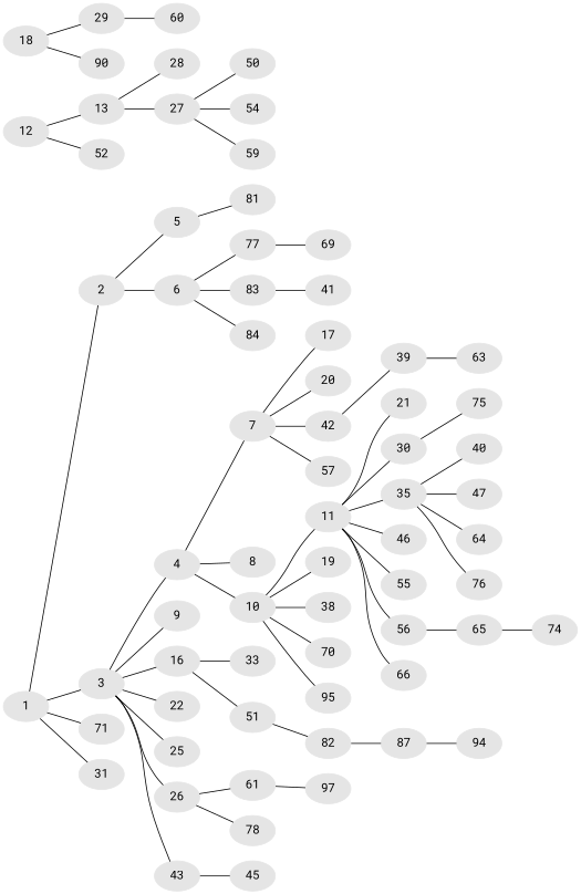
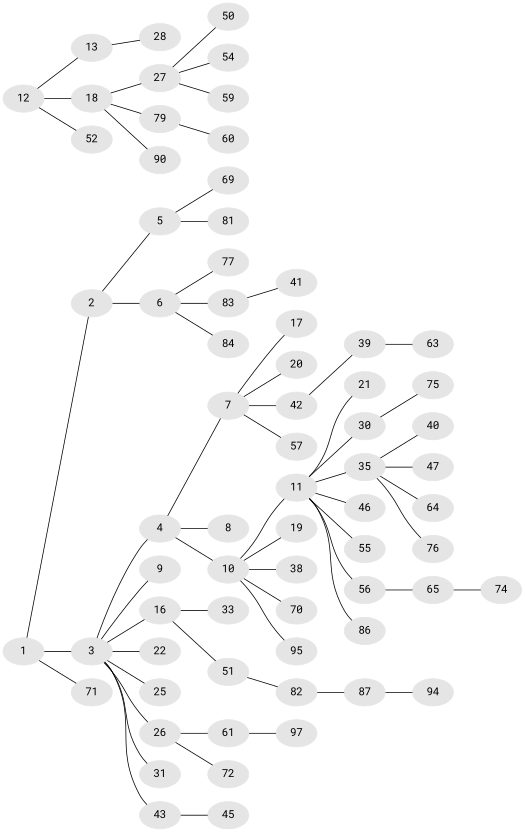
  graph {
    fontname="Roboto Mono"
    rankdir=LR
    node [color=gray90 fontname="Roboto Mono" style=filled]
    edge [fontname="Roboto Mono"]
    1
    2
    3 [super="+32"]
    71
    5 [super="+49"]
    6 [super="+15"]
    4 [super="+44"]
    9
    16 [super="+36"]
    22
    25
    26
    31 [super="+68"]
    43 [super="+73"]
    69 [super="+99"]
    81
    77 [super="+78"]
    83
    84
    7 [super="+14"]
    8 [super="+79"]
    10 [super="+24"]
    33
    51 [super="+92"]
    61 [super="+96"]
-   72 [super="+100" label=78]
+   72 [super="+100"]
    45 [super="+53"]
    17
    20
    42 [super="+80"]
    57
    11 [super="+23"]
    19 [super="+85"]
    38
    70 [super="+93"]
    95
    41
    39
    63
    12 [super="+88"]
    13
    18 [super="+86"]
    52 [super="+67"]
    21
    30
    35 [super="+37"]
    46
    55
    56
-   66
+   66 [label=86]
    75
    40
    47
    64
    76
    65 [super="+89"]
    28 [super="+62"]
    27 [super="+34"]
-   29 [super="+48"]
+   29 [super="+48" label=79]
    90
    82
    50
    54 [super="+58"]
    59
    60
    97
    87
    74 [super="+91"]
    94 [super="+98"]
    1 -- 2
    1 -- 3
    1 -- 71
    2 -- 5
    2 -- 6
    3 -- 4
    3 -- 9
    3 -- 16
    3 -- 22
    3 -- 25
    3 -- 26
-   1 -- 31
+   3 -- 31
    3 -- 43
-   77 -- 69
+   5 -- 69
    5 -- 81
    6 -- 77
    6 -- 83
    6 -- 84
    4 -- 7
    4 -- 8
    4 -- 10
    16 -- 33
    16 -- 51
    26 -- 61
    26 -- 72
    43 -- 45
    83 -- 41
    7 -- 17
    7 -- 20
    7 -- 42
    7 -- 57
    10 -- 11
    10 -- 19
    10 -- 38
    10 -- 70
    10 -- 95
    51 -- 82
    61 -- 97
    42 -- 39
    11 -- 21
    11 -- 30
    11 -- 35
    11 -- 46
    11 -- 55
    11 -- 56
    11 -- 66
    39 -- 63
    12 -- 13
+   12 -- 18
    12 -- 52
    13 -- 28
-   13 -- 27
+   18 -- 27
    18 -- 29
    18 -- 90
    30 -- 75
    35 -- 40
    35 -- 47
    35 -- 64
    35 -- 76
    56 -- 65
    65 -- 74
    27 -- 50
    27 -- 54
    27 -- 59
    29 -- 60
    82 -- 87
    87 -- 94
  }
